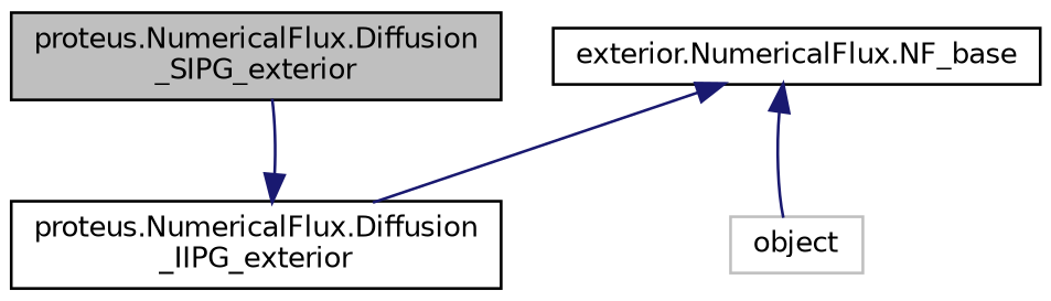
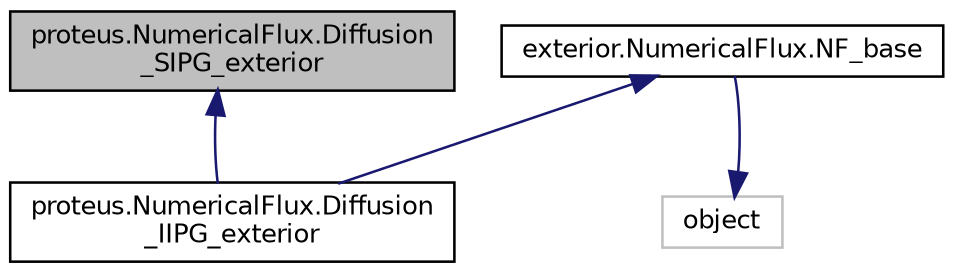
  digraph {
    node [color=black fillcolor=white fontname=Helvetica fontsize=10 shape=record style=filled]
    edge [color=midnightblue dir=back fontname=Helvetica fontsize=10 labelfontname=Helvetica labelfontsize=10 style=solid]
    n1 [fillcolor=grey75 fontcolor=black height=0.2 label="proteus.NumericalFlux.Diffusion\l_SIPG_exterior" width=0.4]
    n2 [height=0.2 label="proteus.NumericalFlux.Diffusion\l_IIPG_exterior" width=0.4]
    n3 [height=0.2 label="exterior.NumericalFlux.NF_base" width=0.4]
    n4 [color=grey75 height=0.2 label=object width=0.4]
-   n2 -> n1
+   n1 -> n2
    n3 -> n2
-   n3 -> n4
+   n4 -> n3
  }
